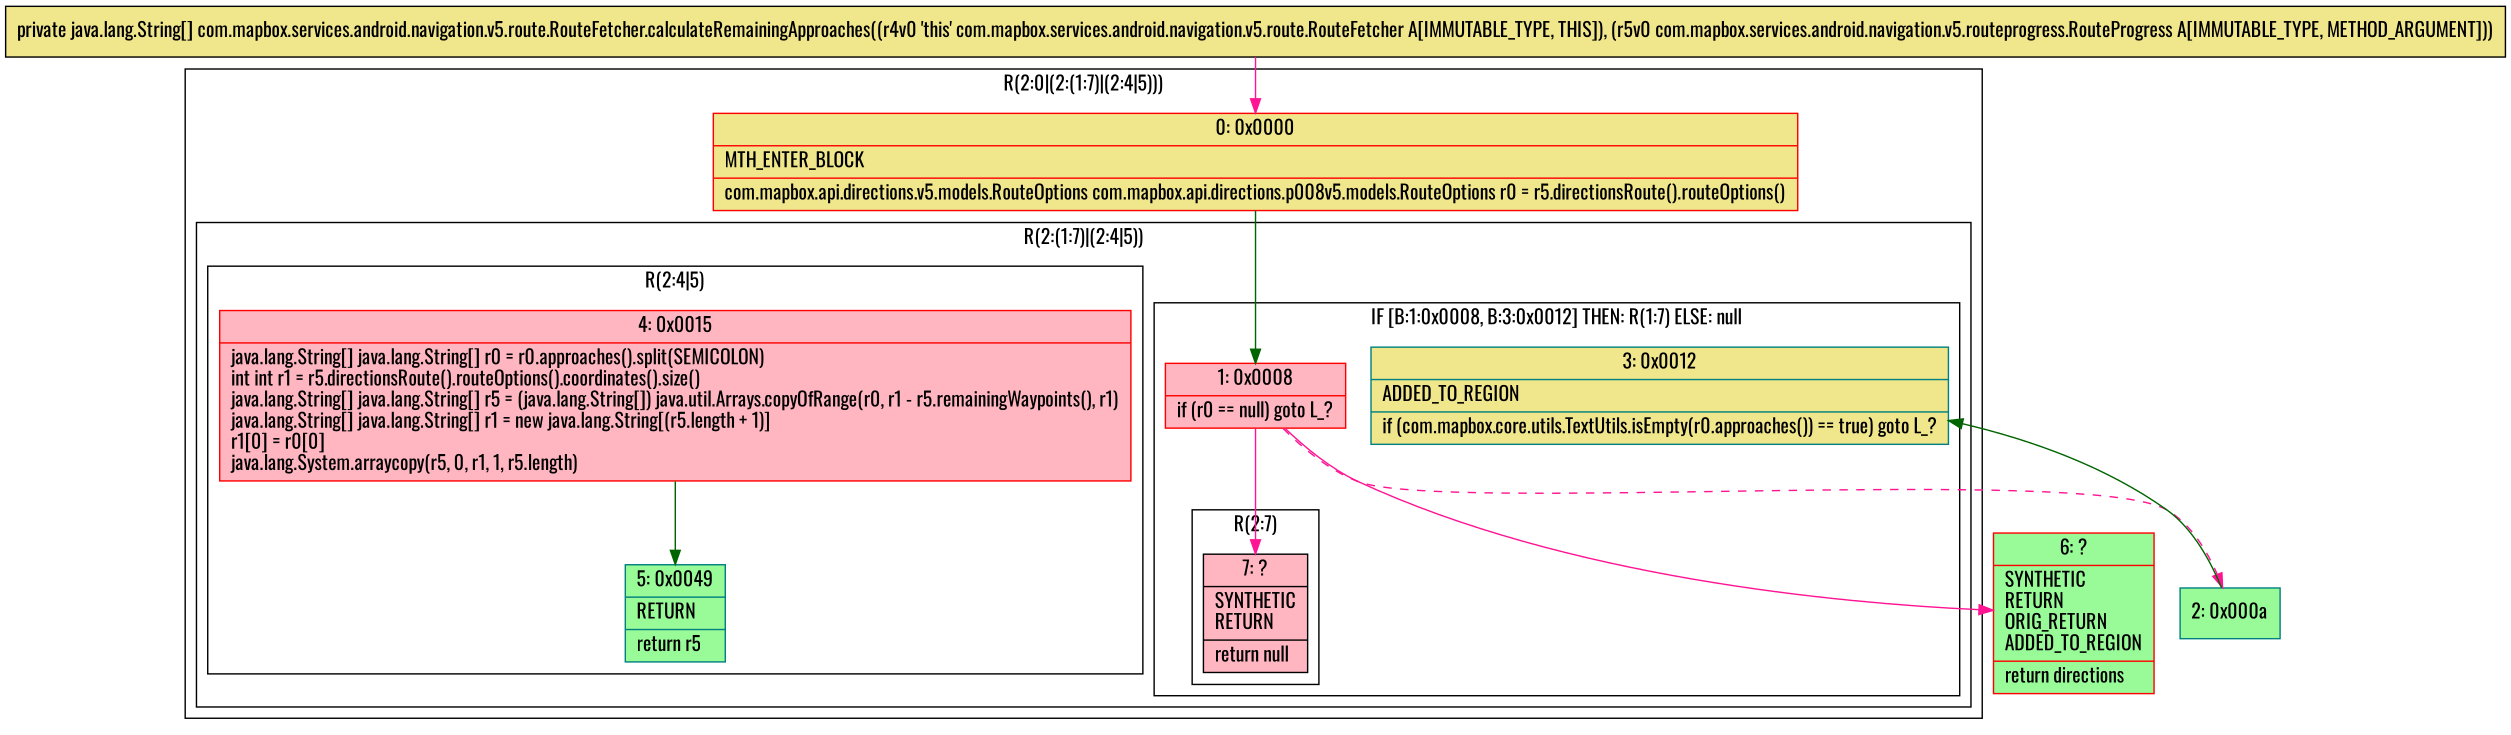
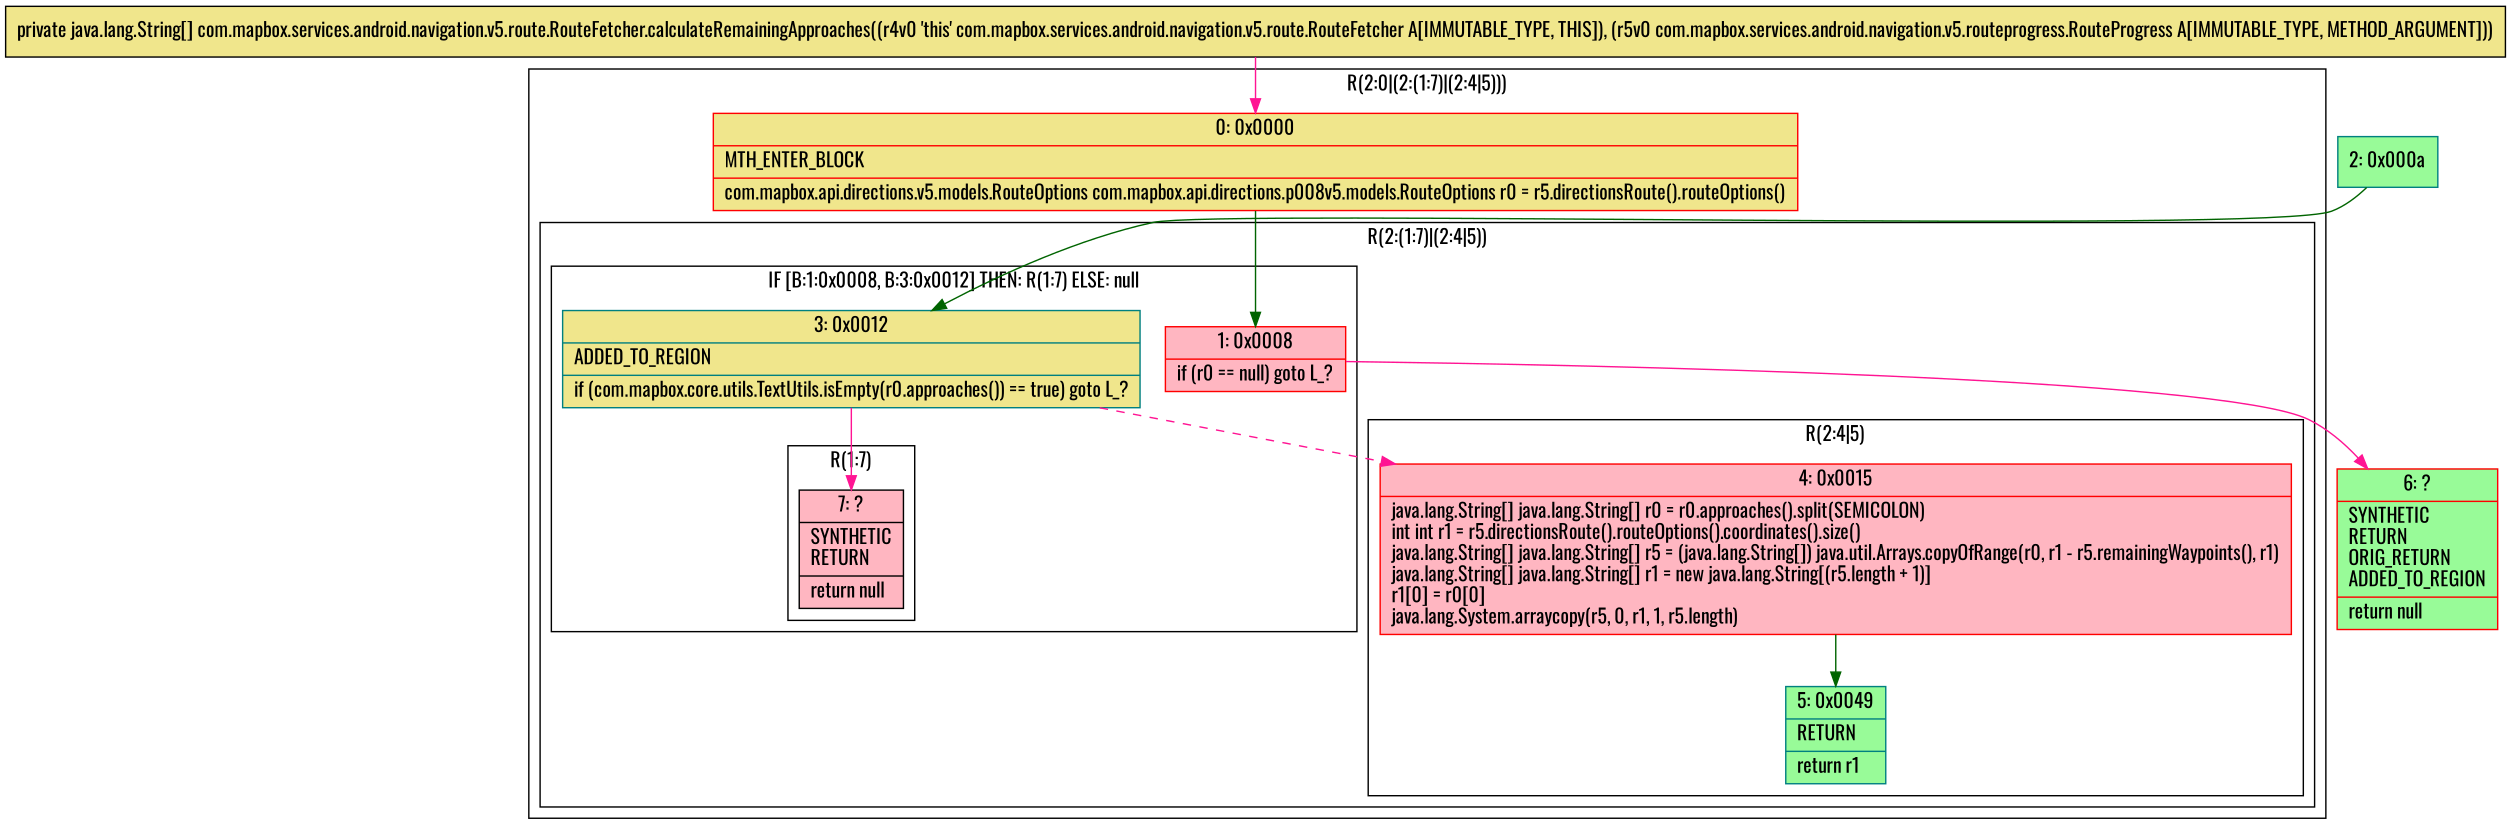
  digraph {
    fontname=Oswald
    node [color=red fillcolor=lightpink fontname=Oswald shape=record style=filled]
    edge [color=deeppink fontname=Oswald]
    n1 [color=black label="{7\:\ ?|SYNTHETIC\lRETURN\l|return null\l}"]
    n2 [label="{1\:\ 0x0008|if (r0 == null) goto L_?\l}"]
    n3 [color=teal fillcolor=khaki label="{3\:\ 0x0012|ADDED_TO_REGION\l|if (com.mapbox.core.utils.TextUtils.isEmpty(r0.approaches()) == true) goto L_?\l}"]
    n4 [label="{4\:\ 0x0015|java.lang.String[] java.lang.String[] r0 = r0.approaches().split(SEMICOLON)\lint int r1 = r5.directionsRoute().routeOptions().coordinates().size()\ljava.lang.String[] java.lang.String[] r5 = (java.lang.String[]) java.util.Arrays.copyOfRange(r0, r1 \- r5.remainingWaypoints(), r1)\ljava.lang.String[] java.lang.String[] r1 = new java.lang.String[(r5.length + 1)]\lr1[0] = r0[0]\ljava.lang.System.arraycopy(r5, 0, r1, 1, r5.length)\l}"]
-   n5 [color=teal fillcolor=palegreen label="{5\:\ 0x0049|RETURN\l|return r5\l}"]
+   n5 [color=teal fillcolor=palegreen label="{5\:\ 0x0049|RETURN\l|return r1\l}"]
    n6 [fillcolor=khaki label="{0\:\ 0x0000|MTH_ENTER_BLOCK\l|com.mapbox.api.directions.v5.models.RouteOptions com.mapbox.api.directions.p008v5.models.RouteOptions r0 = r5.directionsRoute().routeOptions()\l}"]
    n7 [color=teal fillcolor=palegreen label="{2\:\ 0x000a}"]
-   n8 [fillcolor=palegreen label="{6\:\ ?|SYNTHETIC\lRETURN\lORIG_RETURN\lADDED_TO_REGION\l|return directions\l}"]
+   n8 [fillcolor=palegreen label="{6\:\ ?|SYNTHETIC\lRETURN\lORIG_RETURN\lADDED_TO_REGION\l|return null\l}"]
    n9 [color=black fillcolor=khaki label="{private java.lang.String[] com.mapbox.services.android.navigation.v5.route.RouteFetcher.calculateRemainingApproaches((r4v0 'this' com.mapbox.services.android.navigation.v5.route.RouteFetcher A[IMMUTABLE_TYPE, THIS]), (r5v0 com.mapbox.services.android.navigation.v5.routeprogress.RouteProgress A[IMMUTABLE_TYPE, METHOD_ARGUMENT])) }"]
    subgraph cluster_1 {
      label="R(2:0|(2:(1:7)|(2:4|5)))"
      n6
      subgraph cluster_2 {
        label="R(2:(1:7)|(2:4|5))"
        subgraph cluster_3 {
          label="IF [B:1:0x0008, B:3:0x0012] THEN: R(1:7) ELSE: null"
          n2
          n3
          subgraph cluster_4 {
-           label="R(2:7)"
+           label="R(1:7)"
            n1
          }
        }
        subgraph cluster_5 {
          label="R(2:4|5)"
          n4
          n5
        }
      }
    }
-   n2 -> n7 [style=dashed]
    n2 -> n8
-   n2 -> n1
+   n3 -> n1
+   n3 -> n4 [style=dashed]
    n4 -> n5 [color=darkgreen]
    n6 -> n2 [color=darkgreen]
    n7 -> n3 [color=darkgreen]
    n9 -> n6
  }
